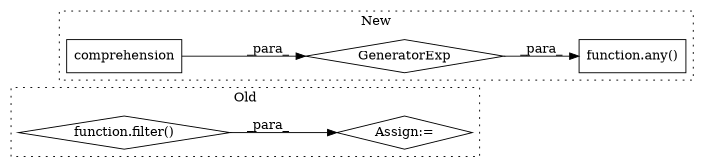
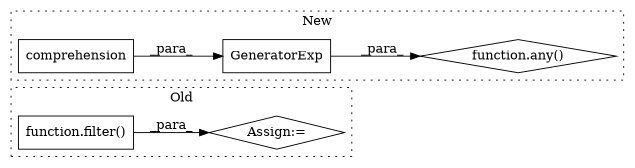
  digraph {
    rankdir=LR
    node [a=75 l=3 shape=box]
-   n1 [l="24,15" label="function.filter()" s="4740,4865" shape=diamond]
+   n1 [l="24,15" label="function.filter()" s="4740,4865"]
    n2 [a=68 label="Assign:=" s=4737 shape=diamond]
-   n3 [a=55 label=GeneratorExp s=5176 shape=diamond]
+   n3 [a=55 label=GeneratorExp s=5176]
    n4 [a=45 label=comprehension s=5220]
-   n5 [l="25,78" label="function.any()" s="5151,5179"]
+   n5 [l="25,78" label="function.any()" s="5151,5179" shape=diamond]
    subgraph cluster_1 {
      label=Old
      style=dotted
      n1
      n2
    }
    subgraph cluster_2 {
      label=New
      style=dotted
      n3
      n4
      n5
    }
    n1 -> n2 [label=_para_]
    n3 -> n5 [label=_para_]
    n4 -> n3 [label=_para_]
  }
